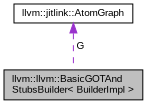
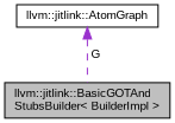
  digraph {
    fontname="Liberation Sans"
    node [color=black fontname="Liberation Sans" fontsize=10 shape=box]
-   n1 [fillcolor=grey75 fontcolor=black height=0.2 label="llvm::llvm::BasicGOTAnd\lStubsBuilder\< BuilderImpl \>" style=filled width=0.4]
+   n1 [fillcolor=grey75 fontcolor=black height=0.2 label="llvm::jitlink::BasicGOTAnd\lStubsBuilder\< BuilderImpl \>" style=filled width=0.4]
    n2 [height=0.2 label="llvm::jitlink::AtomGraph" width=0.4]
    n2 -> n1 [color=darkorchid3 dir=back fontname="Liberation Sans" fontsize=10 label=" G" labelfontname=Helvetica labelfontsize=10 style=dashed]
  }
